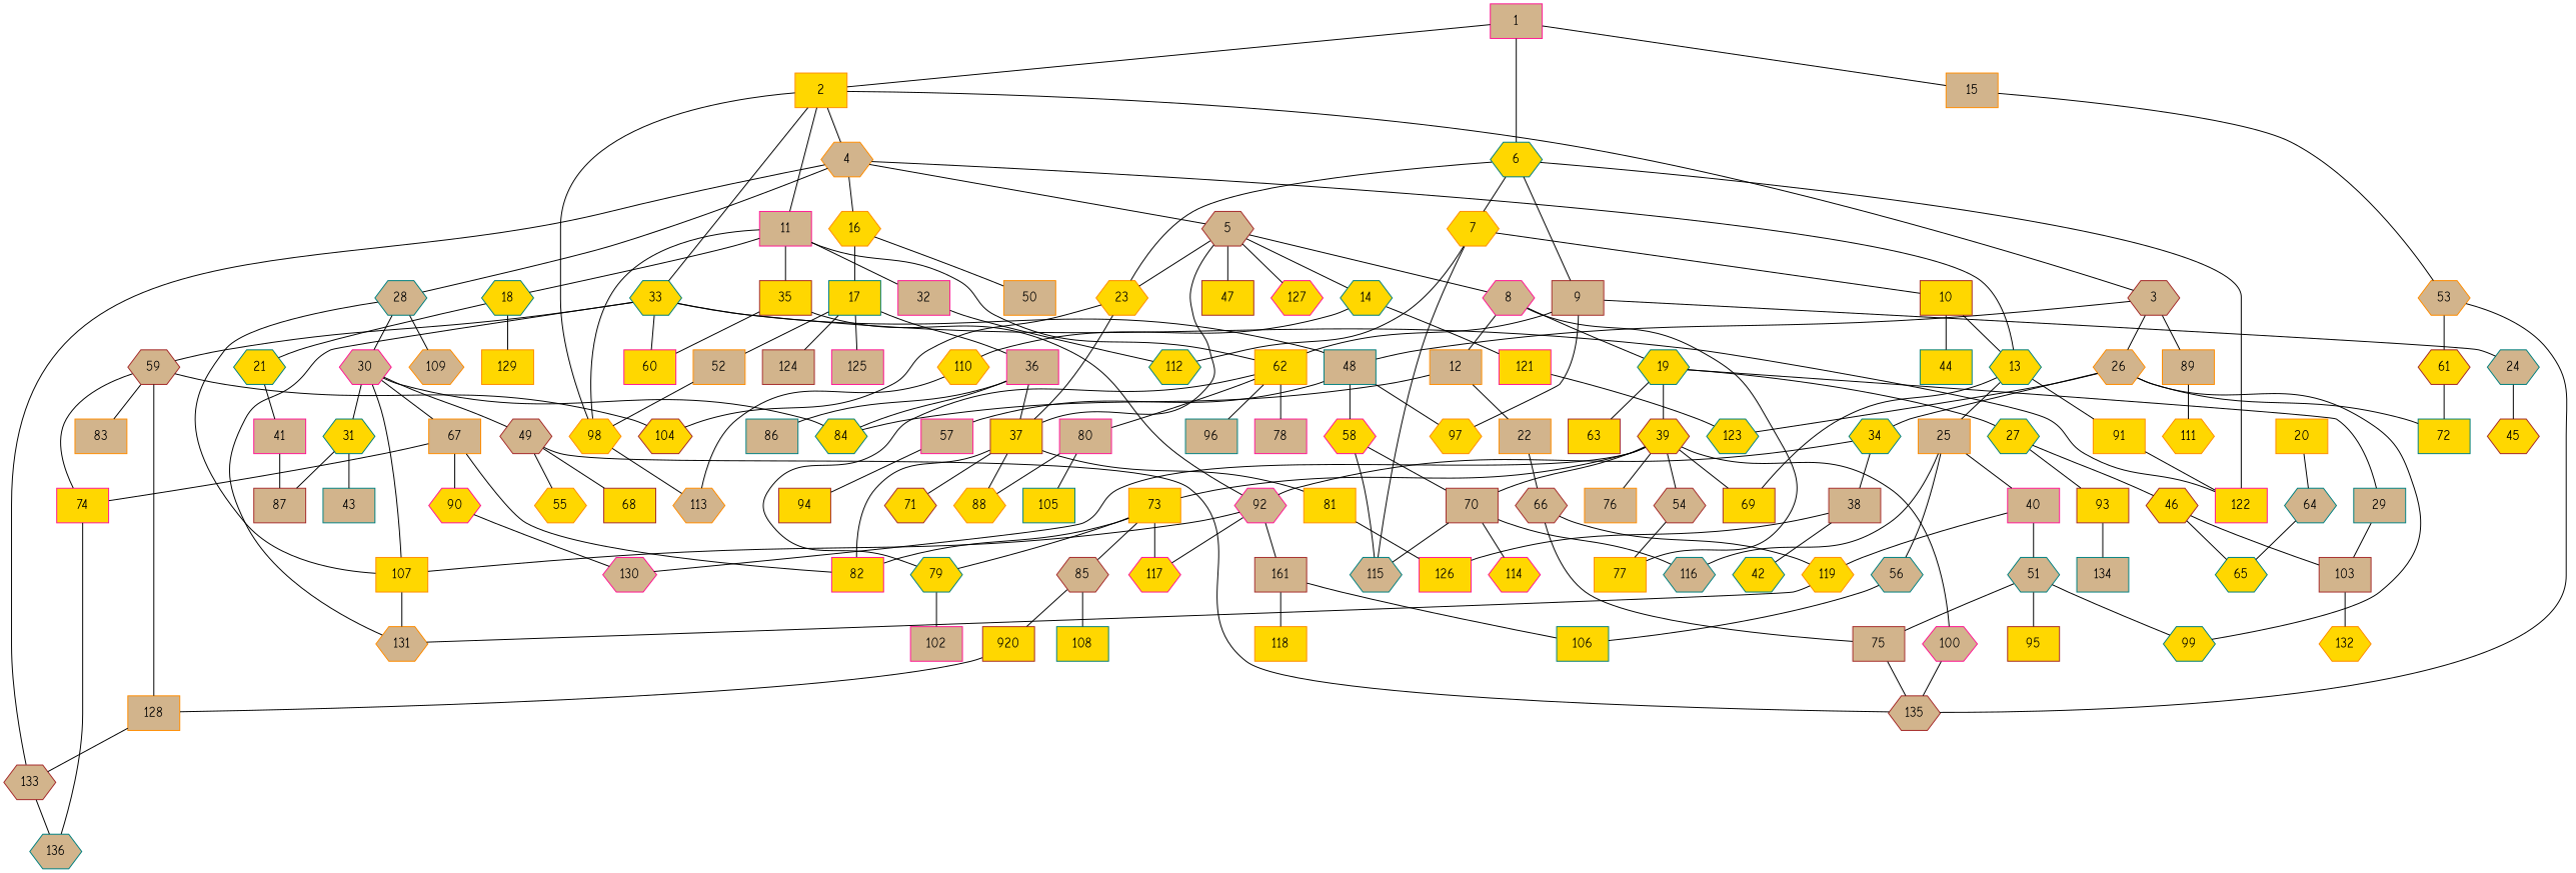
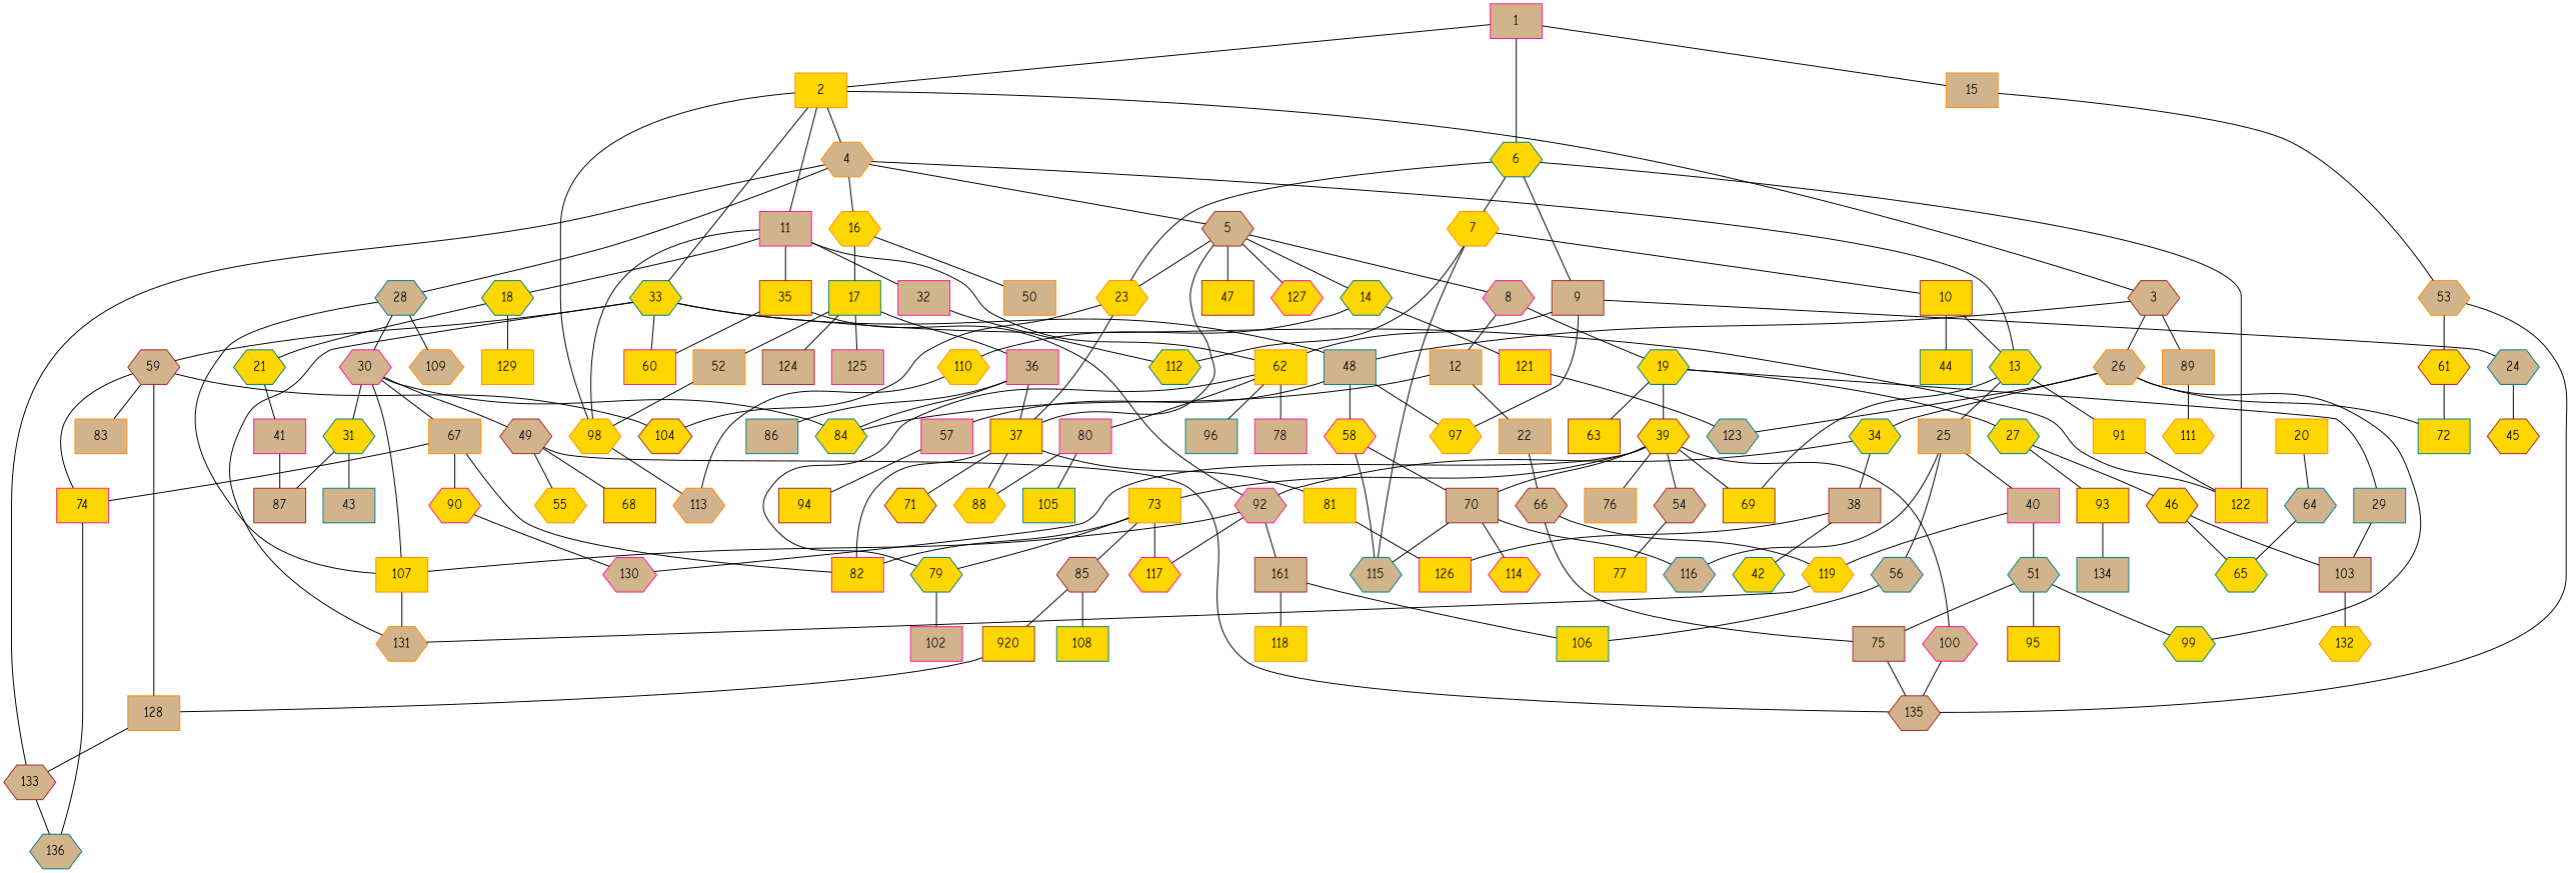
  graph {
    fontname="Comic Neue"
    node [color=darkorange fillcolor=gold fontname="Comic Neue" shape=box style=filled]
    edge [fontname="Comic Neue"]
    1 [color=deeppink fillcolor=tan]
    2
    6 [color=teal shape=hexagon]
    15 [fillcolor=tan]
    3 [color=brown fillcolor=tan shape=hexagon]
    4 [fillcolor=tan shape=hexagon]
    11 [color=deeppink fillcolor=tan]
    33 [color=teal shape=hexagon]
    98 [shape=hexagon]
    23 [shape=hexagon]
    7 [shape=hexagon]
    9 [color=brown fillcolor=tan]
    122 [color=deeppink]
    53 [fillcolor=tan shape=hexagon]
    26 [fillcolor=tan shape=hexagon]
    48 [color=teal fillcolor=tan]
    89 [fillcolor=tan]
    5 [color=brown fillcolor=tan shape=hexagon]
    13 [color=teal shape=hexagon]
    16 [shape=hexagon]
    28 [color=teal fillcolor=tan shape=hexagon]
    133 [color=brown fillcolor=tan shape=hexagon]
    62
    18 [color=teal shape=hexagon]
    32 [color=deeppink fillcolor=tan]
    35 [color=brown]
    59 [color=brown fillcolor=tan shape=hexagon]
    60 [color=deeppink]
    131 [fillcolor=tan shape=hexagon]
    113 [fillcolor=tan shape=hexagon]
    34 [color=teal shape=hexagon]
    72 [color=teal]
    99 [color=teal shape=hexagon]
-   123 [color=teal shape=hexagon]
+   123 [color=teal fillcolor=tan shape=hexagon]
    97 [shape=hexagon]
    57 [color=deeppink fillcolor=tan]
    58 [color=deeppink shape=hexagon]
    111 [shape=hexagon]
    8 [color=deeppink fillcolor=tan shape=hexagon]
    14 [color=teal shape=hexagon]
    37 [color=brown]
    47 [color=brown]
    127 [color=deeppink shape=hexagon]
    25 [fillcolor=tan]
    69 [color=brown]
    91
    17 [color=teal]
    50 [fillcolor=tan]
    30 [color=deeppink fillcolor=tan shape=hexagon]
    107
    109 [fillcolor=tan shape=hexagon]
    136 [color=teal fillcolor=tan shape=hexagon]
    12 [fillcolor=tan]
    19 [color=teal shape=hexagon]
    77
    110 [shape=hexagon]
    121 [color=deeppink]
    104 [color=brown shape=hexagon]
    71 [color=brown shape=hexagon]
    81
    82 [color=deeppink]
    88 [shape=hexagon]
    10 [color=brown]
    112 [color=teal shape=hexagon]
    115 [color=teal fillcolor=tan shape=hexagon]
    24 [color=teal fillcolor=tan shape=hexagon]
    44 [color=teal]
    22 [fillcolor=tan]
    84 [color=teal shape=hexagon]
    27 [color=teal shape=hexagon]
    29 [color=teal fillcolor=tan]
    39 [color=brown shape=hexagon]
    63 [color=brown]
    45 [color=brown shape=hexagon]
    78 [color=deeppink fillcolor=tan]
    79 [color=teal shape=hexagon]
    80 [color=deeppink fillcolor=tan]
    96 [color=teal fillcolor=tan]
    21 [color=teal shape=hexagon]
    129
    64 [color=teal fillcolor=tan shape=hexagon]
    20
    92 [color=deeppink fillcolor=tan shape=hexagon]
    66 [color=brown fillcolor=tan shape=hexagon]
    40 [color=deeppink fillcolor=tan]
    56 [color=teal fillcolor=tan shape=hexagon]
    116 [color=teal fillcolor=tan shape=hexagon]
    135 [color=brown fillcolor=tan shape=hexagon]
    61 [color=brown shape=hexagon]
    36 [color=deeppink fillcolor=tan]
    52 [fillcolor=tan]
    124 [color=brown fillcolor=tan]
    125 [color=deeppink fillcolor=tan]
    86 [color=teal fillcolor=tan]
    41 [color=deeppink fillcolor=tan]
    46 [color=brown shape=hexagon]
    93 [color=brown]
    103 [color=brown fillcolor=tan]
    54 [color=brown fillcolor=tan shape=hexagon]
    70 [color=brown fillcolor=tan]
    73
    76 [fillcolor=tan]
    100 [color=deeppink fillcolor=tan shape=hexagon]
    130 [color=deeppink fillcolor=tan shape=hexagon]
    65 [color=teal shape=hexagon]
    87 [color=brown fillcolor=tan]
    119 [shape=hexagon]
    75 [color=brown fillcolor=tan]
    51 [color=teal fillcolor=tan shape=hexagon]
    106 [color=teal]
    38 [color=brown fillcolor=tan]
    134 [color=teal fillcolor=tan]
    31 [color=teal shape=hexagon]
    49 [color=brown fillcolor=tan shape=hexagon]
    67 [fillcolor=tan]
    132 [shape=hexagon]
    43 [color=teal fillcolor=tan]
    55 [shape=hexagon]
    68 [color=brown]
    74 [color=deeppink]
    90 [color=deeppink shape=hexagon]
    83 [fillcolor=tan]
    128 [fillcolor=tan]
    42 [color=teal shape=hexagon]
    126 [color=deeppink]
    117 [color=deeppink shape=hexagon]
    n127 [color=brown fillcolor=tan label=161]
    114 [color=deeppink shape=hexagon]
    85 [color=brown fillcolor=tan shape=hexagon]
    95 [color=brown]
    94 [color=brown]
    102 [color=deeppink fillcolor=tan]
    105 [color=teal]
    108 [color=teal]
    n135 [color=brown label=920]
    118
    1 -- 2
    1 -- 6
    1 -- 15
    2 -- 3
    2 -- 4
    2 -- 11
    2 -- 33
    2 -- 98
    6 -- 23
    6 -- 7
    6 -- 9
    6 -- 122
    15 -- 53
    3 -- 26
    3 -- 48
    3 -- 89
    4 -- 5
    4 -- 13
    4 -- 16
    4 -- 28
    4 -- 133
    11 -- 98
    11 -- 62
    11 -- 18
    11 -- 32
    11 -- 35
    33 -- 122
    33 -- 48
    33 -- 59
    33 -- 60
    33 -- 131
    98 -- 113
    23 -- 37
    23 -- 104
    7 -- 10
    7 -- 112
    7 -- 115
    9 -- 62
    9 -- 97
    9 -- 24
    53 -- 135
    53 -- 61
    26 -- 34
    26 -- 72
    26 -- 99
    26 -- 123
    48 -- 97
    48 -- 57
    48 -- 58
    89 -- 111
    5 -- 23
    5 -- 8
    5 -- 14
    5 -- 37
    5 -- 47
    5 -- 127
    13 -- 25
    13 -- 69
    13 -- 91
    16 -- 17
    16 -- 50
    28 -- 30
    28 -- 107
    28 -- 109
    133 -- 136
    62 -- 78
    62 -- 79
    62 -- 80
    62 -- 96
    18 -- 21
    18 -- 129
    32 -- 112
    35 -- 60
    35 -- 92
    59 -- 104
    59 -- 74
    59 -- 83
    59 -- 128
    34 -- 92
    34 -- 38
    57 -- 94
    58 -- 115
    58 -- 70
    8 -- 12
    8 -- 19
-   8 -- 77
    14 -- 110
    14 -- 121
    37 -- 71
    37 -- 81
    37 -- 82
    37 -- 88
    25 -- 40
    25 -- 56
    25 -- 116
    91 -- 122
    17 -- 36
    17 -- 52
    17 -- 124
    17 -- 125
    30 -- 107
    30 -- 84
    30 -- 31
    30 -- 49
    30 -- 67
    107 -- 131
    12 -- 22
    12 -- 84
    19 -- 27
    19 -- 29
    19 -- 39
    19 -- 63
    110 -- 113
    121 -- 123
    81 -- 126
    10 -- 13
    10 -- 44
    24 -- 45
    22 -- 66
    27 -- 46
    27 -- 93
    29 -- 103
    39 -- 69
    39 -- 54
    39 -- 70
    39 -- 73
    39 -- 76
    39 -- 100
    39 -- 130
    79 -- 102
    80 -- 88
    80 -- 105
    21 -- 41
    64 -- 65
    20 -- 64
    92 -- 107
    92 -- 117
    92 -- n127
    66 -- 119
    66 -- 75
    40 -- 119
    40 -- 51
    56 -- 106
    61 -- 72
    36 -- 37
    36 -- 84
    36 -- 86
    52 -- 98
    41 -- 87
    46 -- 103
    46 -- 65
    93 -- 134
    103 -- 132
    54 -- 77
    70 -- 115
    70 -- 116
    70 -- 114
    73 -- 82
    73 -- 79
    73 -- 117
    73 -- 85
    100 -- 135
    119 -- 131
    75 -- 135
    51 -- 99
    51 -- 75
    51 -- 95
    38 -- 42
    38 -- 126
    31 -- 87
    31 -- 43
    49 -- 135
    49 -- 55
    49 -- 68
    67 -- 82
    67 -- 74
    67 -- 90
    74 -- 136
    90 -- 130
    128 -- 133
    n127 -- 106
    n127 -- 118
    85 -- 108
    85 -- n135
    n135 -- 128
  }
